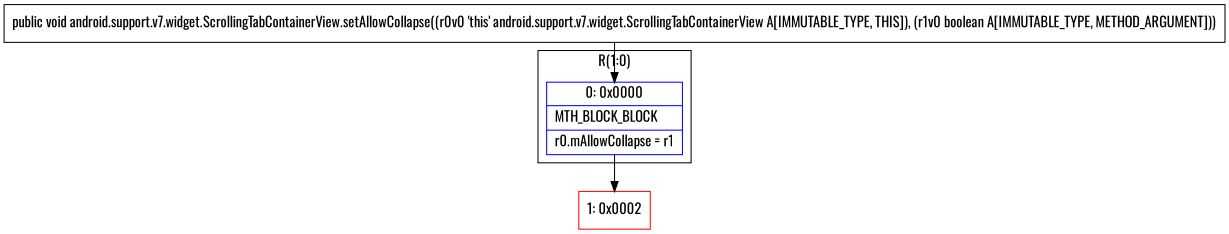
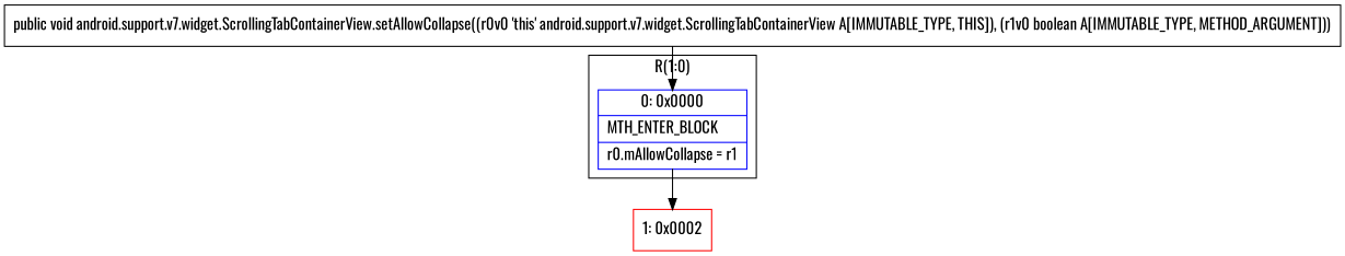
  digraph {
    fontname=Oswald
    node [shape=record fontname=Oswald]
    edge [fontname=Oswald]
-   n1 [color=blue label="{0\:\ 0x0000|MTH_BLOCK_BLOCK\l|r0.mAllowCollapse = r1\l}"]
+   n1 [color=blue label="{0\:\ 0x0000|MTH_ENTER_BLOCK\l|r0.mAllowCollapse = r1\l}"]
    n2 [color=red label="{1\:\ 0x0002}"]
    n3 [label="{public void android.support.v7.widget.ScrollingTabContainerView.setAllowCollapse((r0v0 'this' android.support.v7.widget.ScrollingTabContainerView A[IMMUTABLE_TYPE, THIS]), (r1v0 boolean A[IMMUTABLE_TYPE, METHOD_ARGUMENT])) }"]
    subgraph cluster_1 {
      label="R(1:0)"
      n1
    }
    n1 -> n2
    n3 -> n1
  }
